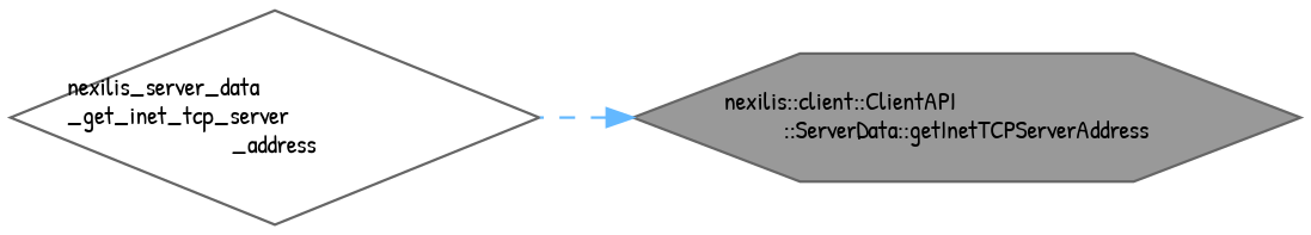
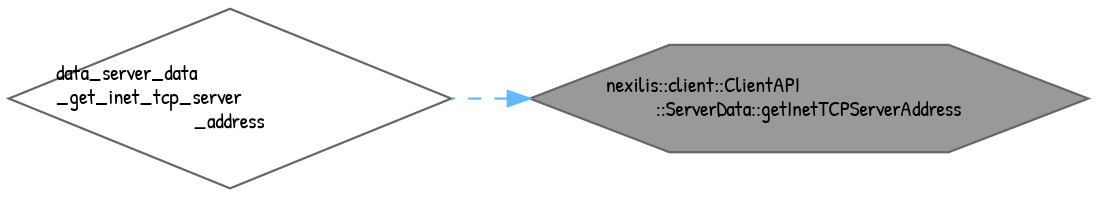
  digraph {
    rankdir=RL
    fontname="Patrick Hand"
    node [fontname="Patrick Hand" fontsize=10 style=filled]
    n1 [color=gray40 fillcolor=grey60 fontcolor=black height=0.2 label="nexilis::client::ClientAPI\l::ServerData::getInetTCPServerAddress" shape=hexagon width=0.4]
-   n2 [color=grey40 fillcolor=white height=0.2 label="nexilis_server_data\l_get_inet_tcp_server\l_address" shape=diamond width=0.4]
+   n2 [color=grey40 fillcolor=white height=0.2 label="data_server_data\l_get_inet_tcp_server\l_address" shape=diamond width=0.4]
    n1 -> n2 [color=steelblue1 dir=back fontname="Patrick Hand" fontsize=10 labelfontname=Helvetica labelfontsize=10 style=dashed]
  }
